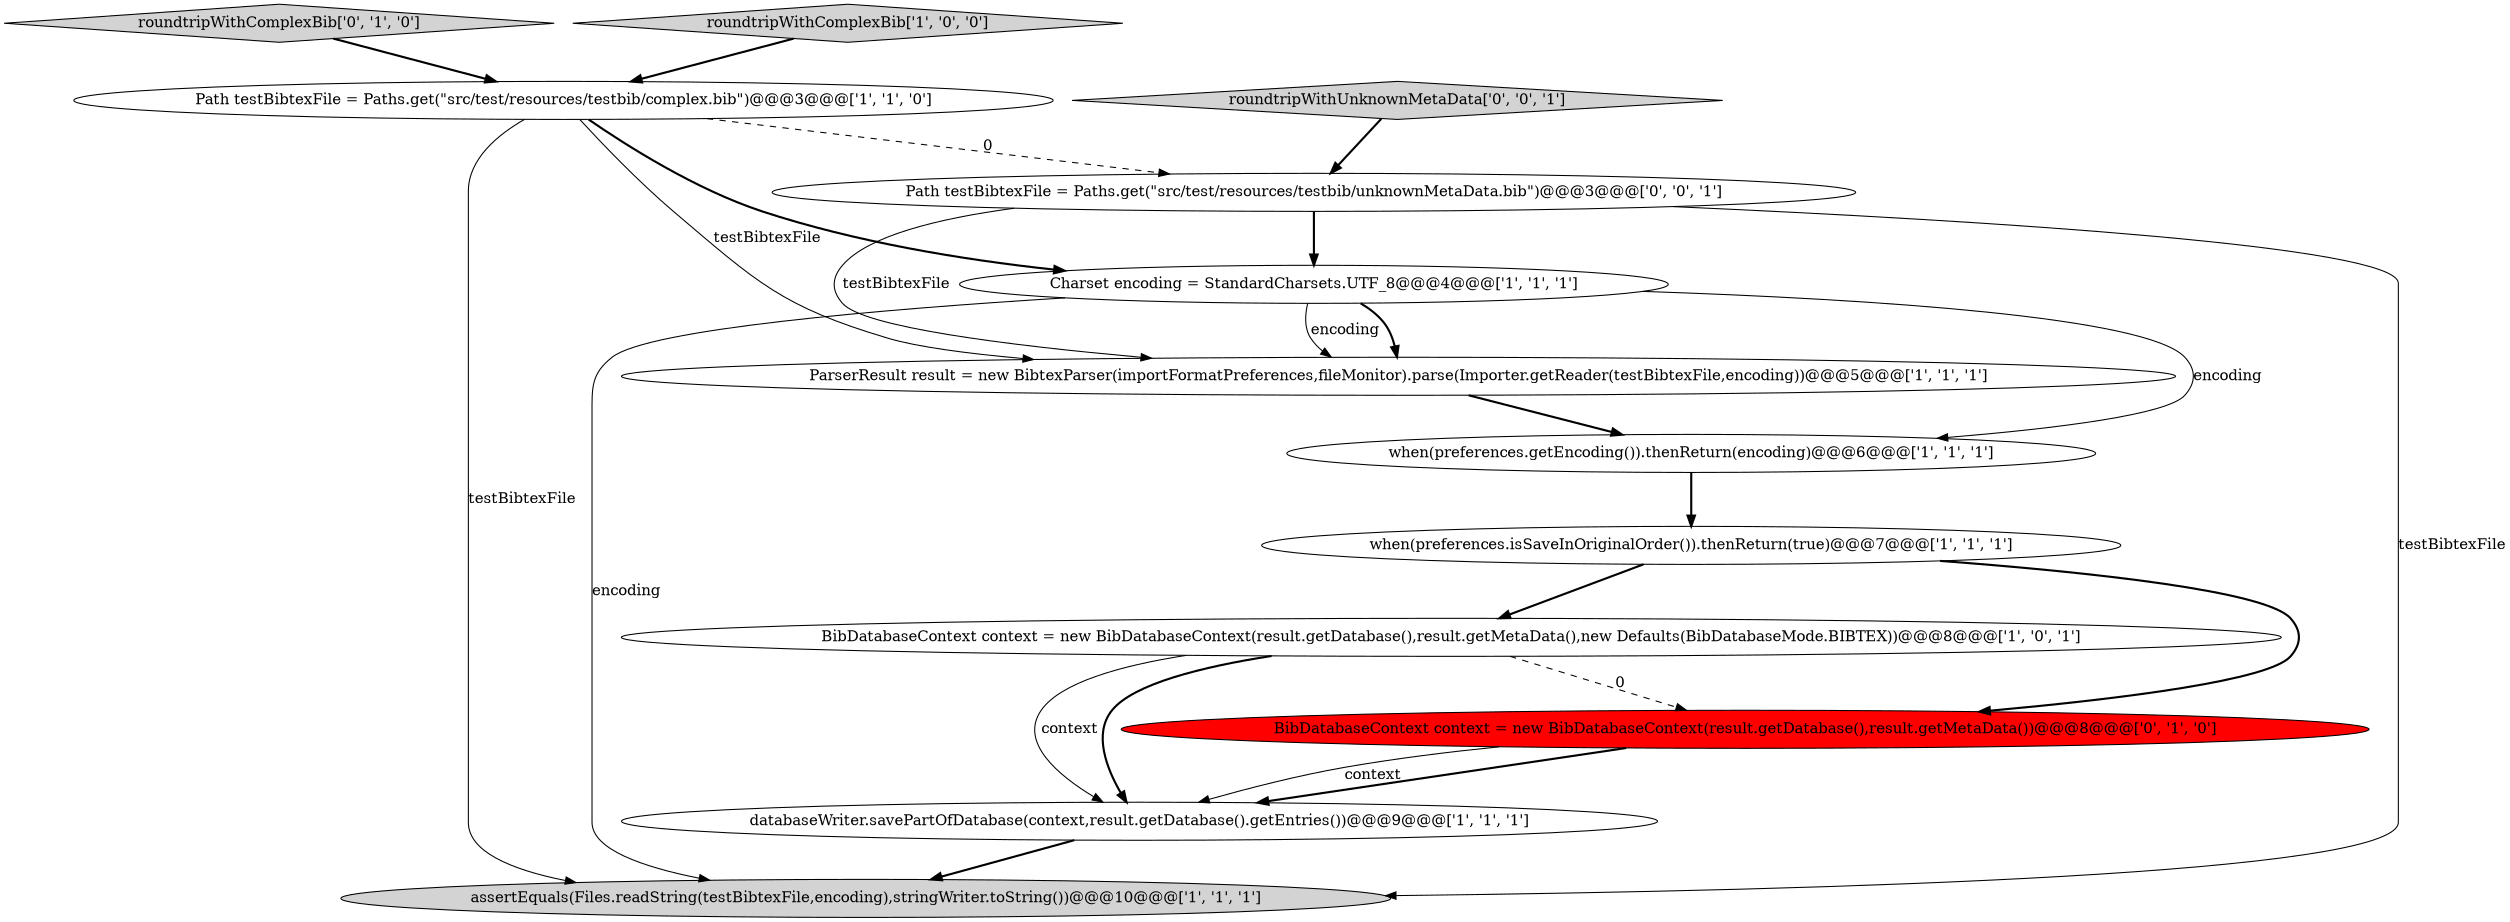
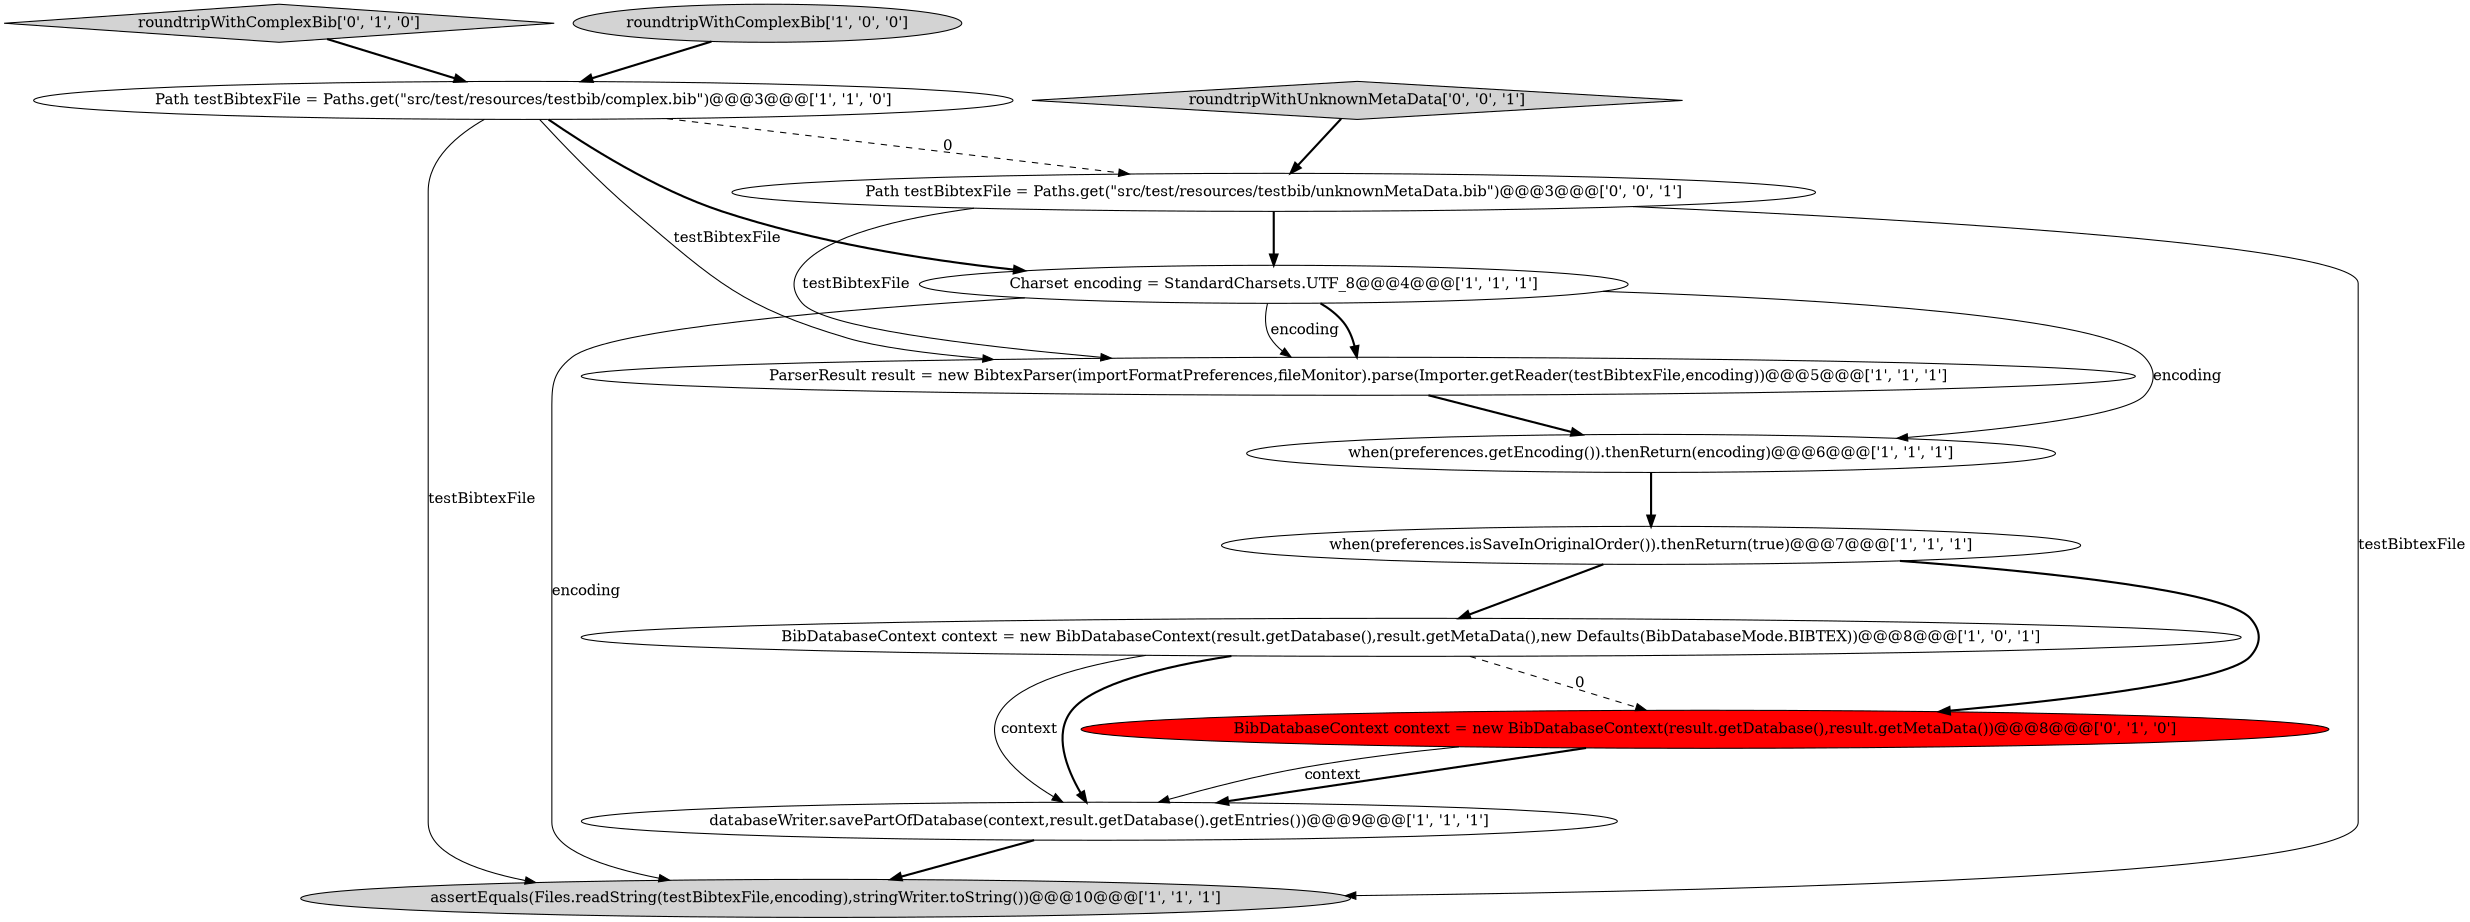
  digraph {
    node [fillcolor=white shape=ellipse style=filled]
    edge [style=bold]
    n1 [fillcolor=lightgray label="roundtripWithComplexBib['0', '1', '0']" shape=diamond]
    n2 [label="Path testBibtexFile = Paths.get(\"src/test/resources/testbib/complex.bib\")@@@3@@@['1', '1', '0']"]
    n3 [label="ParserResult result = new BibtexParser(importFormatPreferences,fileMonitor).parse(Importer.getReader(testBibtexFile,encoding))@@@5@@@['1', '1', '1']"]
    n4 [label="when(preferences.getEncoding()).thenReturn(encoding)@@@6@@@['1', '1', '1']"]
-   n5 [fillcolor=lightgray label="roundtripWithComplexBib['1', '0', '0']" shape=diamond]
+   n5 [fillcolor=lightgray label="roundtripWithComplexBib['1', '0', '0']"]
    n6 [label="Charset encoding = StandardCharsets.UTF_8@@@4@@@['1', '1', '1']"]
    n7 [label="Path testBibtexFile = Paths.get(\"src/test/resources/testbib/unknownMetaData.bib\")@@@3@@@['0', '0', '1']"]
    n8 [fillcolor=lightgray label="assertEquals(Files.readString(testBibtexFile,encoding),stringWriter.toString())@@@10@@@['1', '1', '1']"]
    n9 [label="BibDatabaseContext context = new BibDatabaseContext(result.getDatabase(),result.getMetaData(),new Defaults(BibDatabaseMode.BIBTEX))@@@8@@@['1', '0', '1']"]
    n10 [fillcolor=red label="BibDatabaseContext context = new BibDatabaseContext(result.getDatabase(),result.getMetaData())@@@8@@@['0', '1', '0']"]
    n11 [label="databaseWriter.savePartOfDatabase(context,result.getDatabase().getEntries())@@@9@@@['1', '1', '1']"]
    n12 [label="when(preferences.isSaveInOriginalOrder()).thenReturn(true)@@@7@@@['1', '1', '1']"]
    n13 [fillcolor=lightgray label="roundtripWithUnknownMetaData['0', '0', '1']" shape=diamond]
    n1 -> n2
    n2 -> n3 [label=testBibtexFile style=solid]
    n2 -> n6
    n2 -> n7 [label=0 style=dashed]
    n2 -> n8 [label=testBibtexFile style=solid]
    n3 -> n4
    n4 -> n12
    n5 -> n2
    n6 -> n3
    n6 -> n3 [label=encoding style=solid]
    n6 -> n4 [label=encoding style=solid]
    n6 -> n8 [label=encoding style=solid]
    n7 -> n3 [label=testBibtexFile style=solid]
    n7 -> n6
    n7 -> n8 [label=testBibtexFile style=solid]
    n9 -> n10 [label=0 style=dashed]
    n9 -> n11
    n9 -> n11 [label=context style=solid]
    n10 -> n11
    n10 -> n11 [label=context style=solid]
    n11 -> n8
    n12 -> n9
    n12 -> n10
    n13 -> n7
  }
